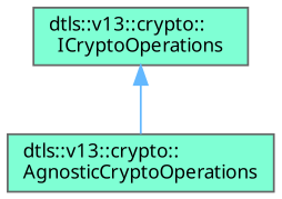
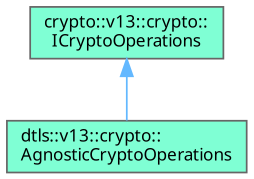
  digraph {
    fontname="Noto Sans"
    node [color=gray40 fillcolor=aquamarine fontname="Noto Sans" fontsize=10 shape=box style=filled]
    n1 [fontcolor=black height=0.2 label="dtls::v13::crypto::\lAgnosticCryptoOperations" width=0.4]
-   n2 [height=0.2 label="dtls::v13::crypto::\lICryptoOperations" width=0.4]
+   n2 [height=0.2 label="crypto::v13::crypto::\lICryptoOperations" width=0.4]
    n2 -> n1 [color=steelblue1 dir=back fontname="Noto Sans" fontsize=10 labelfontname=Helvetica labelfontsize=10 style=solid]
  }
